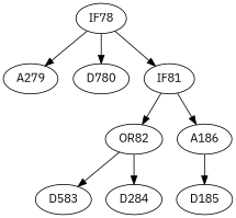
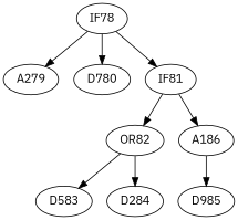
  digraph {
    fontname="IBM Plex Sans"
    node [fontname="IBM Plex Sans"]
    edge [fontname="IBM Plex Sans"]
    n1 [label=A279]
    IF78
    D780
    IF81
    OR82
    A186
    D583
    D284
-   D185
+   D185 [label=D985]
    IF78 -> n1
    IF78 -> D780
    IF78 -> IF81
    IF81 -> OR82
    IF81 -> A186
    OR82 -> D583
    OR82 -> D284
    A186 -> D185
  }
